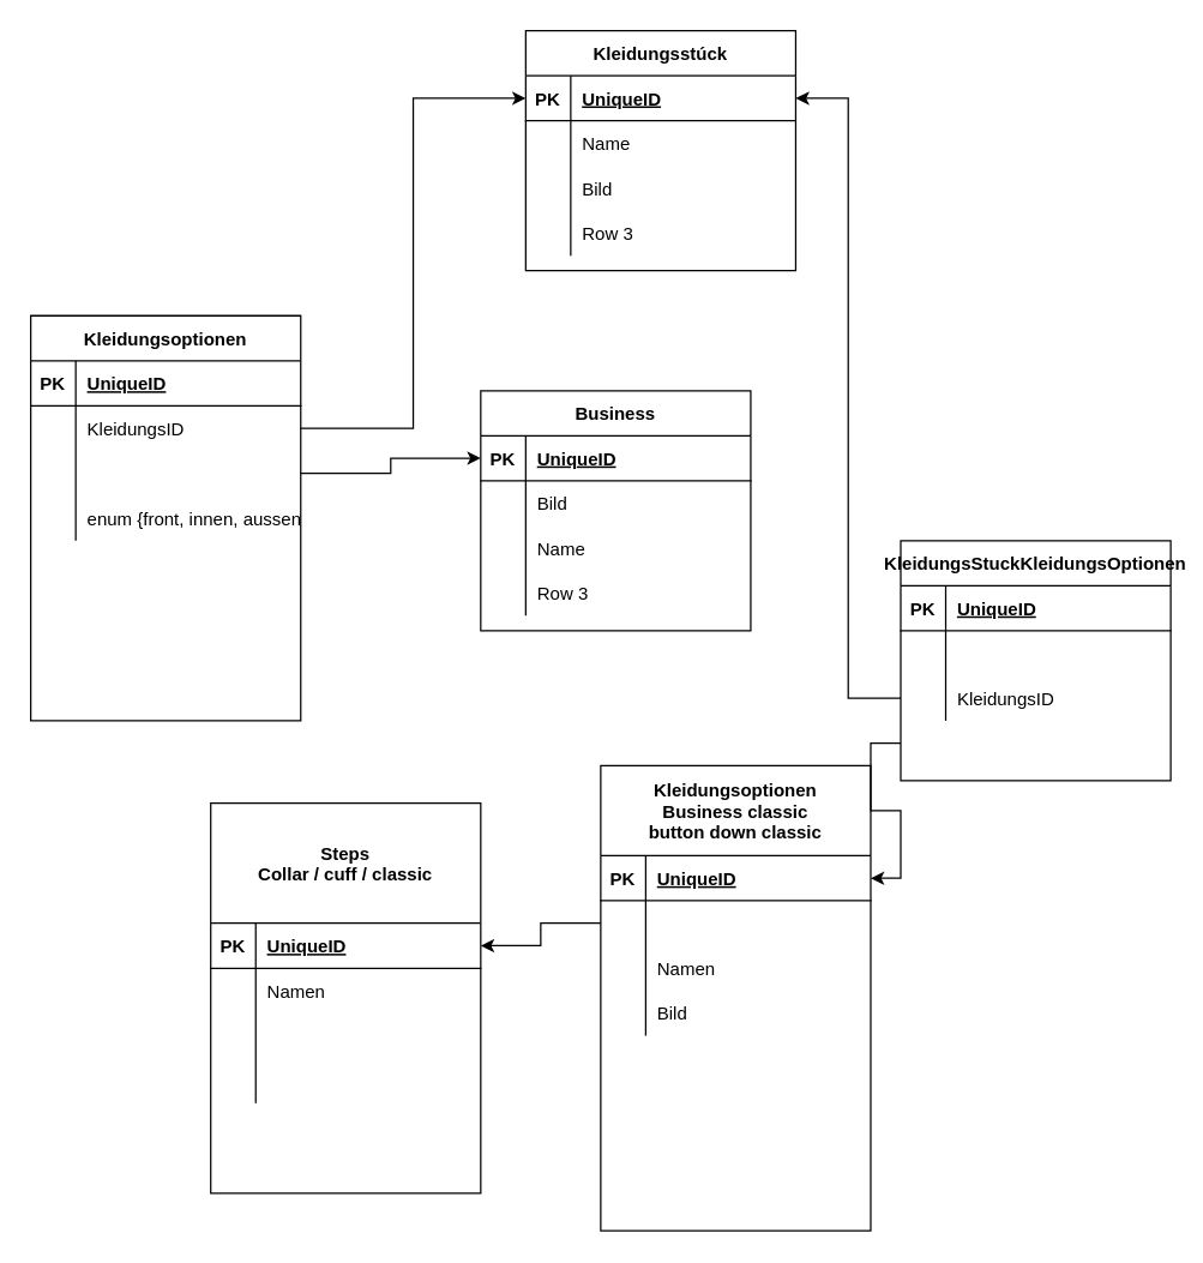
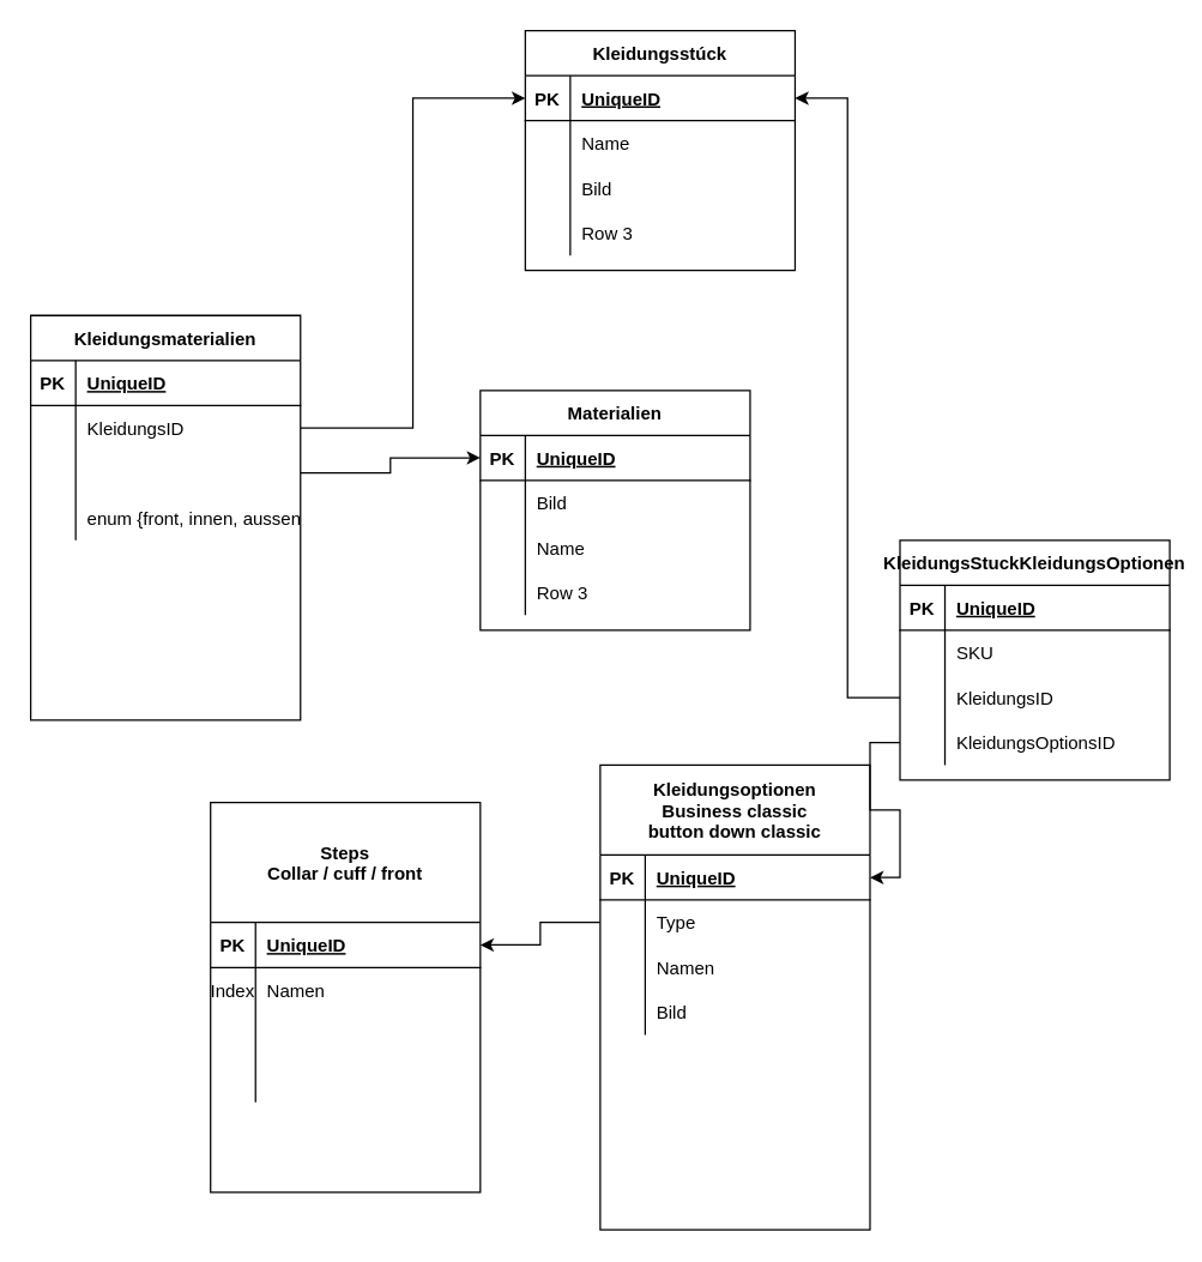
  <mxCell id="0" />
  <mxCell id="1" parent="0" />
  <mxCell id="2" value="Kleidungsstúck" style="shape=table;startSize=30;container=1;collapsible=1;childLayout=tableLayout;fixedRows=1;rowLines=0;fontStyle=1;align=center;resizeLast=1;" vertex="1" parent="1"><mxGeometry x="350" y="20" width="180" height="160" as="geometry" /></mxCell>
  <mxCell id="3" value="" style="shape=partialRectangle;collapsible=0;dropTarget=0;pointerEvents=0;fillColor=none;top=0;left=0;bottom=1;right=0;points=[[0,0.5],[1,0.5]];portConstraint=eastwest;" vertex="1" parent="2"><mxGeometry y="30" width="180" height="30" as="geometry" /></mxCell>
  <mxCell id="4" value="PK" style="shape=partialRectangle;connectable=0;fillColor=none;top=0;left=0;bottom=0;right=0;fontStyle=1;overflow=hidden;" vertex="1" parent="3"><mxGeometry width="30" height="30" as="geometry" /></mxCell>
  <mxCell id="5" value="UniqueID" style="shape=partialRectangle;connectable=0;fillColor=none;top=0;left=0;bottom=0;right=0;align=left;spacingLeft=6;fontStyle=5;overflow=hidden;" vertex="1" parent="3"><mxGeometry x="30" width="150" height="30" as="geometry" /></mxCell>
  <mxCell id="6" value="" style="shape=partialRectangle;collapsible=0;dropTarget=0;pointerEvents=0;fillColor=none;top=0;left=0;bottom=0;right=0;points=[[0,0.5],[1,0.5]];portConstraint=eastwest;" vertex="1" parent="2"><mxGeometry y="60" width="180" height="30" as="geometry" /></mxCell>
  <mxCell id="7" value="" style="shape=partialRectangle;connectable=0;fillColor=none;top=0;left=0;bottom=0;right=0;editable=1;overflow=hidden;" vertex="1" parent="6"><mxGeometry width="30" height="30" as="geometry" /></mxCell>
  <mxCell id="8" value="Name" style="shape=partialRectangle;connectable=0;fillColor=none;top=0;left=0;bottom=0;right=0;align=left;spacingLeft=6;overflow=hidden;" vertex="1" parent="6"><mxGeometry x="30" width="150" height="30" as="geometry" /></mxCell>
  <mxCell id="9" value="" style="shape=partialRectangle;collapsible=0;dropTarget=0;pointerEvents=0;fillColor=none;top=0;left=0;bottom=0;right=0;points=[[0,0.5],[1,0.5]];portConstraint=eastwest;" vertex="1" parent="2"><mxGeometry y="90" width="180" height="30" as="geometry" /></mxCell>
  <mxCell id="10" value="" style="shape=partialRectangle;connectable=0;fillColor=none;top=0;left=0;bottom=0;right=0;editable=1;overflow=hidden;" vertex="1" parent="9"><mxGeometry width="30" height="30" as="geometry" /></mxCell>
  <mxCell id="11" value="Bild" style="shape=partialRectangle;connectable=0;fillColor=none;top=0;left=0;bottom=0;right=0;align=left;spacingLeft=6;overflow=hidden;" vertex="1" parent="9"><mxGeometry x="30" width="150" height="30" as="geometry" /></mxCell>
  <mxCell id="12" value="" style="shape=partialRectangle;collapsible=0;dropTarget=0;pointerEvents=0;fillColor=none;top=0;left=0;bottom=0;right=0;points=[[0,0.5],[1,0.5]];portConstraint=eastwest;" vertex="1" parent="2"><mxGeometry y="120" width="180" height="30" as="geometry" /></mxCell>
  <mxCell id="13" value="" style="shape=partialRectangle;connectable=0;fillColor=none;top=0;left=0;bottom=0;right=0;editable=1;overflow=hidden;" vertex="1" parent="12"><mxGeometry width="30" height="30" as="geometry" /></mxCell>
  <mxCell id="14" value="Row 3" style="shape=partialRectangle;connectable=0;fillColor=none;top=0;left=0;bottom=0;right=0;align=left;spacingLeft=6;overflow=hidden;" vertex="1" parent="12"><mxGeometry x="30" width="150" height="30" as="geometry" /></mxCell>
- <mxCell id="15" value="Business" style="shape=table;startSize=30;container=1;collapsible=1;childLayout=tableLayout;fixedRows=1;rowLines=0;fontStyle=1;align=center;resizeLast=1;" vertex="1" parent="1"><mxGeometry x="320" y="260" width="180" height="160" as="geometry" /></mxCell>
+ <mxCell id="15" value="Materialien" style="shape=table;startSize=30;container=1;collapsible=1;childLayout=tableLayout;fixedRows=1;rowLines=0;fontStyle=1;align=center;resizeLast=1;" vertex="1" parent="1"><mxGeometry x="320" y="260" width="180" height="160" as="geometry" /></mxCell>
  <mxCell id="16" value="" style="shape=partialRectangle;collapsible=0;dropTarget=0;pointerEvents=0;fillColor=none;top=0;left=0;bottom=1;right=0;points=[[0,0.5],[1,0.5]];portConstraint=eastwest;" vertex="1" parent="15"><mxGeometry y="30" width="180" height="30" as="geometry" /></mxCell>
  <mxCell id="17" value="PK" style="shape=partialRectangle;connectable=0;fillColor=none;top=0;left=0;bottom=0;right=0;fontStyle=1;overflow=hidden;" vertex="1" parent="16"><mxGeometry width="30" height="30" as="geometry" /></mxCell>
  <mxCell id="18" value="UniqueID" style="shape=partialRectangle;connectable=0;fillColor=none;top=0;left=0;bottom=0;right=0;align=left;spacingLeft=6;fontStyle=5;overflow=hidden;" vertex="1" parent="16"><mxGeometry x="30" width="150" height="30" as="geometry" /></mxCell>
  <mxCell id="19" value="" style="shape=partialRectangle;collapsible=0;dropTarget=0;pointerEvents=0;fillColor=none;top=0;left=0;bottom=0;right=0;points=[[0,0.5],[1,0.5]];portConstraint=eastwest;" vertex="1" parent="15"><mxGeometry y="60" width="180" height="30" as="geometry" /></mxCell>
  <mxCell id="20" value="" style="shape=partialRectangle;connectable=0;fillColor=none;top=0;left=0;bottom=0;right=0;editable=1;overflow=hidden;" vertex="1" parent="19"><mxGeometry width="30" height="30" as="geometry" /></mxCell>
  <mxCell id="21" value="Bild" style="shape=partialRectangle;connectable=0;fillColor=none;top=0;left=0;bottom=0;right=0;align=left;spacingLeft=6;overflow=hidden;" vertex="1" parent="19"><mxGeometry x="30" width="150" height="30" as="geometry" /></mxCell>
  <mxCell id="22" value="" style="shape=partialRectangle;collapsible=0;dropTarget=0;pointerEvents=0;fillColor=none;top=0;left=0;bottom=0;right=0;points=[[0,0.5],[1,0.5]];portConstraint=eastwest;" vertex="1" parent="15"><mxGeometry y="90" width="180" height="30" as="geometry" /></mxCell>
  <mxCell id="23" value="" style="shape=partialRectangle;connectable=0;fillColor=none;top=0;left=0;bottom=0;right=0;editable=1;overflow=hidden;" vertex="1" parent="22"><mxGeometry width="30" height="30" as="geometry" /></mxCell>
  <mxCell id="24" value="Name" style="shape=partialRectangle;connectable=0;fillColor=none;top=0;left=0;bottom=0;right=0;align=left;spacingLeft=6;overflow=hidden;" vertex="1" parent="22"><mxGeometry x="30" width="150" height="30" as="geometry" /></mxCell>
  <mxCell id="25" value="" style="shape=partialRectangle;collapsible=0;dropTarget=0;pointerEvents=0;fillColor=none;top=0;left=0;bottom=0;right=0;points=[[0,0.5],[1,0.5]];portConstraint=eastwest;" vertex="1" parent="15"><mxGeometry y="120" width="180" height="30" as="geometry" /></mxCell>
  <mxCell id="26" value="" style="shape=partialRectangle;connectable=0;fillColor=none;top=0;left=0;bottom=0;right=0;editable=1;overflow=hidden;" vertex="1" parent="25"><mxGeometry width="30" height="30" as="geometry" /></mxCell>
  <mxCell id="27" value="Row 3" style="shape=partialRectangle;connectable=0;fillColor=none;top=0;left=0;bottom=0;right=0;align=left;spacingLeft=6;overflow=hidden;" vertex="1" parent="25"><mxGeometry x="30" width="150" height="30" as="geometry" /></mxCell>
- <mxCell id="28" value="Kleidungsoptionen" style="shape=table;startSize=30;container=1;collapsible=1;childLayout=tableLayout;fixedRows=1;rowLines=0;fontStyle=1;align=center;resizeLast=1;" vertex="1" parent="1"><mxGeometry x="20" y="210" width="180" height="270" as="geometry" /></mxCell>
+ <mxCell id="28" value="Kleidungsmaterialien" style="shape=table;startSize=30;container=1;collapsible=1;childLayout=tableLayout;fixedRows=1;rowLines=0;fontStyle=1;align=center;resizeLast=1;" vertex="1" parent="1"><mxGeometry x="20" y="210" width="180" height="270" as="geometry" /></mxCell>
  <mxCell id="29" value="" style="shape=partialRectangle;collapsible=0;dropTarget=0;pointerEvents=0;fillColor=none;top=0;left=0;bottom=1;right=0;points=[[0,0.5],[1,0.5]];portConstraint=eastwest;" vertex="1" parent="28"><mxGeometry y="30" width="180" height="30" as="geometry" /></mxCell>
  <mxCell id="30" value="PK" style="shape=partialRectangle;connectable=0;fillColor=none;top=0;left=0;bottom=0;right=0;fontStyle=1;overflow=hidden;" vertex="1" parent="29"><mxGeometry width="30" height="30" as="geometry" /></mxCell>
  <mxCell id="31" value="UniqueID" style="shape=partialRectangle;connectable=0;fillColor=none;top=0;left=0;bottom=0;right=0;align=left;spacingLeft=6;fontStyle=5;overflow=hidden;" vertex="1" parent="29"><mxGeometry x="30" width="150" height="30" as="geometry" /></mxCell>
  <mxCell id="32" value="" style="shape=partialRectangle;collapsible=0;dropTarget=0;pointerEvents=0;fillColor=none;top=0;left=0;bottom=0;right=0;points=[[0,0.5],[1,0.5]];portConstraint=eastwest;" vertex="1" parent="28"><mxGeometry y="60" width="180" height="30" as="geometry" /></mxCell>
  <mxCell id="33" value="" style="shape=partialRectangle;connectable=0;fillColor=none;top=0;left=0;bottom=0;right=0;editable=1;overflow=hidden;" vertex="1" parent="32"><mxGeometry width="30" height="30" as="geometry" /></mxCell>
  <mxCell id="34" value="KleidungsID" style="shape=partialRectangle;connectable=0;fillColor=none;top=0;left=0;bottom=0;right=0;align=left;spacingLeft=6;overflow=hidden;" vertex="1" parent="32"><mxGeometry x="30" width="150" height="30" as="geometry" /></mxCell>
  <mxCell id="35" value="" style="shape=partialRectangle;collapsible=0;dropTarget=0;pointerEvents=0;fillColor=none;top=0;left=0;bottom=0;right=0;points=[[0,0.5],[1,0.5]];portConstraint=eastwest;" vertex="1" parent="28"><mxGeometry y="90" width="180" height="30" as="geometry" /></mxCell>
  <mxCell id="36" value="" style="shape=partialRectangle;connectable=0;fillColor=none;top=0;left=0;bottom=0;right=0;editable=1;overflow=hidden;" vertex="1" parent="35"><mxGeometry width="30" height="30" as="geometry" /></mxCell>
  <mxCell id="37" value="" style="shape=partialRectangle;collapsible=0;dropTarget=0;pointerEvents=0;fillColor=none;top=0;left=0;bottom=0;right=0;points=[[0,0.5],[1,0.5]];portConstraint=eastwest;" vertex="1" parent="28"><mxGeometry y="120" width="180" height="30" as="geometry" /></mxCell>
  <mxCell id="38" value="" style="shape=partialRectangle;connectable=0;fillColor=none;top=0;left=0;bottom=0;right=0;editable=1;overflow=hidden;" vertex="1" parent="37"><mxGeometry width="30" height="30" as="geometry" /></mxCell>
  <mxCell id="39" value="enum {front, innen, aussen}" style="shape=partialRectangle;connectable=0;fillColor=none;top=0;left=0;bottom=0;right=0;align=left;spacingLeft=6;overflow=hidden;" vertex="1" parent="37"><mxGeometry x="30" width="150" height="30" as="geometry" /></mxCell>
  <mxCell id="40" style="edgeStyle=orthogonalEdgeStyle;rounded=0;orthogonalLoop=1;jettySize=auto;html=1;entryX=0;entryY=0.5;entryDx=0;entryDy=0;" edge="1" parent="1" source="35" target="16"><mxGeometry relative="1" as="geometry" /></mxCell>
  <mxCell id="41" style="edgeStyle=orthogonalEdgeStyle;rounded=0;orthogonalLoop=1;jettySize=auto;html=1;" edge="1" parent="1" source="32" target="3"><mxGeometry relative="1" as="geometry" /></mxCell>
  <mxCell id="42" value="Kleidungsoptionen&#10;Business classic&#10;button down classic" style="shape=table;startSize=60;container=1;collapsible=1;childLayout=tableLayout;fixedRows=1;rowLines=0;fontStyle=1;align=center;resizeLast=1;" vertex="1" parent="1"><mxGeometry x="400" y="510" width="180" height="310" as="geometry" /></mxCell>
  <mxCell id="43" value="" style="shape=partialRectangle;collapsible=0;dropTarget=0;pointerEvents=0;fillColor=none;top=0;left=0;bottom=1;right=0;points=[[0,0.5],[1,0.5]];portConstraint=eastwest;" vertex="1" parent="42"><mxGeometry y="60" width="180" height="30" as="geometry" /></mxCell>
  <mxCell id="44" value="PK" style="shape=partialRectangle;connectable=0;fillColor=none;top=0;left=0;bottom=0;right=0;fontStyle=1;overflow=hidden;" vertex="1" parent="43"><mxGeometry width="30" height="30" as="geometry" /></mxCell>
  <mxCell id="45" value="UniqueID" style="shape=partialRectangle;connectable=0;fillColor=none;top=0;left=0;bottom=0;right=0;align=left;spacingLeft=6;fontStyle=5;overflow=hidden;" vertex="1" parent="43"><mxGeometry x="30" width="150" height="30" as="geometry" /></mxCell>
  <mxCell id="46" value="" style="shape=partialRectangle;collapsible=0;dropTarget=0;pointerEvents=0;fillColor=none;top=0;left=0;bottom=0;right=0;points=[[0,0.5],[1,0.5]];portConstraint=eastwest;" vertex="1" parent="42"><mxGeometry y="90" width="180" height="30" as="geometry" /></mxCell>
  <mxCell id="47" value="" style="shape=partialRectangle;connectable=0;fillColor=none;top=0;left=0;bottom=0;right=0;editable=1;overflow=hidden;" vertex="1" parent="46"><mxGeometry width="30" height="30" as="geometry" /></mxCell>
+ <mxCell id="48" value="Type" style="shape=partialRectangle;connectable=0;fillColor=none;top=0;left=0;bottom=0;right=0;align=left;spacingLeft=6;overflow=hidden;" vertex="1" parent="46"><mxGeometry x="30" width="150" height="30" as="geometry" /></mxCell>
  <mxCell id="49" value="" style="shape=partialRectangle;collapsible=0;dropTarget=0;pointerEvents=0;fillColor=none;top=0;left=0;bottom=0;right=0;points=[[0,0.5],[1,0.5]];portConstraint=eastwest;" vertex="1" parent="42"><mxGeometry y="120" width="180" height="30" as="geometry" /></mxCell>
  <mxCell id="50" value="" style="shape=partialRectangle;connectable=0;fillColor=none;top=0;left=0;bottom=0;right=0;editable=1;overflow=hidden;" vertex="1" parent="49"><mxGeometry width="30" height="30" as="geometry" /></mxCell>
  <mxCell id="51" value="Namen" style="shape=partialRectangle;connectable=0;fillColor=none;top=0;left=0;bottom=0;right=0;align=left;spacingLeft=6;overflow=hidden;" vertex="1" parent="49"><mxGeometry x="30" width="150" height="30" as="geometry" /></mxCell>
  <mxCell id="52" value="" style="shape=partialRectangle;collapsible=0;dropTarget=0;pointerEvents=0;fillColor=none;top=0;left=0;bottom=0;right=0;points=[[0,0.5],[1,0.5]];portConstraint=eastwest;" vertex="1" parent="42"><mxGeometry y="150" width="180" height="30" as="geometry" /></mxCell>
  <mxCell id="53" value="" style="shape=partialRectangle;connectable=0;fillColor=none;top=0;left=0;bottom=0;right=0;editable=1;overflow=hidden;" vertex="1" parent="52"><mxGeometry width="30" height="30" as="geometry" /></mxCell>
  <mxCell id="54" value="Bild" style="shape=partialRectangle;connectable=0;fillColor=none;top=0;left=0;bottom=0;right=0;align=left;spacingLeft=6;overflow=hidden;" vertex="1" parent="52"><mxGeometry x="30" width="150" height="30" as="geometry" /></mxCell>
  <mxCell id="55" value="KleidungsStuckKleidungsOptionen" style="shape=table;startSize=30;container=1;collapsible=1;childLayout=tableLayout;fixedRows=1;rowLines=0;fontStyle=1;align=center;resizeLast=1;" vertex="1" parent="1"><mxGeometry x="600" y="360" width="180" height="160" as="geometry" /></mxCell>
  <mxCell id="56" value="" style="shape=partialRectangle;collapsible=0;dropTarget=0;pointerEvents=0;fillColor=none;top=0;left=0;bottom=1;right=0;points=[[0,0.5],[1,0.5]];portConstraint=eastwest;" vertex="1" parent="55"><mxGeometry y="30" width="180" height="30" as="geometry" /></mxCell>
  <mxCell id="57" value="PK" style="shape=partialRectangle;connectable=0;fillColor=none;top=0;left=0;bottom=0;right=0;fontStyle=1;overflow=hidden;" vertex="1" parent="56"><mxGeometry width="30" height="30" as="geometry" /></mxCell>
  <mxCell id="58" value="UniqueID" style="shape=partialRectangle;connectable=0;fillColor=none;top=0;left=0;bottom=0;right=0;align=left;spacingLeft=6;fontStyle=5;overflow=hidden;" vertex="1" parent="56"><mxGeometry x="30" width="150" height="30" as="geometry" /></mxCell>
  <mxCell id="59" value="" style="shape=partialRectangle;collapsible=0;dropTarget=0;pointerEvents=0;fillColor=none;top=0;left=0;bottom=0;right=0;points=[[0,0.5],[1,0.5]];portConstraint=eastwest;" vertex="1" parent="55"><mxGeometry y="60" width="180" height="30" as="geometry" /></mxCell>
  <mxCell id="60" value="" style="shape=partialRectangle;connectable=0;fillColor=none;top=0;left=0;bottom=0;right=0;editable=1;overflow=hidden;" vertex="1" parent="59"><mxGeometry width="30" height="30" as="geometry" /></mxCell>
+ <mxCell id="61" value="SKU" style="shape=partialRectangle;connectable=0;fillColor=none;top=0;left=0;bottom=0;right=0;align=left;spacingLeft=6;overflow=hidden;" vertex="1" parent="59"><mxGeometry x="30" width="150" height="30" as="geometry" /></mxCell>
  <mxCell id="62" value="" style="shape=partialRectangle;collapsible=0;dropTarget=0;pointerEvents=0;fillColor=none;top=0;left=0;bottom=0;right=0;points=[[0,0.5],[1,0.5]];portConstraint=eastwest;" vertex="1" parent="55"><mxGeometry y="90" width="180" height="30" as="geometry" /></mxCell>
  <mxCell id="63" value="" style="shape=partialRectangle;connectable=0;fillColor=none;top=0;left=0;bottom=0;right=0;editable=1;overflow=hidden;" vertex="1" parent="62"><mxGeometry width="30" height="30" as="geometry" /></mxCell>
  <mxCell id="64" value="KleidungsID" style="shape=partialRectangle;connectable=0;fillColor=none;top=0;left=0;bottom=0;right=0;align=left;spacingLeft=6;overflow=hidden;" vertex="1" parent="62"><mxGeometry x="30" width="150" height="30" as="geometry" /></mxCell>
  <mxCell id="65" value="" style="shape=partialRectangle;collapsible=0;dropTarget=0;pointerEvents=0;fillColor=none;top=0;left=0;bottom=0;right=0;points=[[0,0.5],[1,0.5]];portConstraint=eastwest;" vertex="1" parent="55"><mxGeometry y="120" width="180" height="30" as="geometry" /></mxCell>
  <mxCell id="66" value="" style="shape=partialRectangle;connectable=0;fillColor=none;top=0;left=0;bottom=0;right=0;editable=1;overflow=hidden;" vertex="1" parent="65"><mxGeometry width="30" height="30" as="geometry" /></mxCell>
+ <mxCell id="67" value="KleidungsOptionsID" style="shape=partialRectangle;connectable=0;fillColor=none;top=0;left=0;bottom=0;right=0;align=left;spacingLeft=6;overflow=hidden;" vertex="1" parent="65"><mxGeometry x="30" width="150" height="30" as="geometry" /></mxCell>
  <mxCell id="68" style="edgeStyle=orthogonalEdgeStyle;rounded=0;orthogonalLoop=1;jettySize=auto;html=1;entryX=1;entryY=0.5;entryDx=0;entryDy=0;" edge="1" parent="1" source="62" target="3"><mxGeometry relative="1" as="geometry" /></mxCell>
  <mxCell id="69" style="edgeStyle=orthogonalEdgeStyle;rounded=0;orthogonalLoop=1;jettySize=auto;html=1;" edge="1" parent="1" source="65" target="43"><mxGeometry relative="1" as="geometry" /></mxCell>
- <mxCell id="70" value="Steps&#10;Collar / cuff / classic" style="shape=table;startSize=80;container=1;collapsible=1;childLayout=tableLayout;fixedRows=1;rowLines=0;fontStyle=1;align=center;resizeLast=1;" vertex="1" parent="1"><mxGeometry x="140" y="535" width="180" height="260" as="geometry" /></mxCell>
+ <mxCell id="70" value="Steps&#10;Collar / cuff / front" style="shape=table;startSize=80;container=1;collapsible=1;childLayout=tableLayout;fixedRows=1;rowLines=0;fontStyle=1;align=center;resizeLast=1;" vertex="1" parent="1"><mxGeometry x="140" y="535" width="180" height="260" as="geometry" /></mxCell>
  <mxCell id="71" value="" style="shape=partialRectangle;collapsible=0;dropTarget=0;pointerEvents=0;fillColor=none;top=0;left=0;bottom=1;right=0;points=[[0,0.5],[1,0.5]];portConstraint=eastwest;" vertex="1" parent="70"><mxGeometry y="80" width="180" height="30" as="geometry" /></mxCell>
  <mxCell id="72" value="PK" style="shape=partialRectangle;connectable=0;fillColor=none;top=0;left=0;bottom=0;right=0;fontStyle=1;overflow=hidden;" vertex="1" parent="71"><mxGeometry width="30" height="30" as="geometry" /></mxCell>
  <mxCell id="73" value="UniqueID" style="shape=partialRectangle;connectable=0;fillColor=none;top=0;left=0;bottom=0;right=0;align=left;spacingLeft=6;fontStyle=5;overflow=hidden;" vertex="1" parent="71"><mxGeometry x="30" width="150" height="30" as="geometry" /></mxCell>
  <mxCell id="74" value="" style="shape=partialRectangle;collapsible=0;dropTarget=0;pointerEvents=0;fillColor=none;top=0;left=0;bottom=0;right=0;points=[[0,0.5],[1,0.5]];portConstraint=eastwest;" vertex="1" parent="70"><mxGeometry y="110" width="180" height="30" as="geometry" /></mxCell>
+ <mxCell id="75" value="Index" style="shape=partialRectangle;connectable=0;fillColor=none;top=0;left=0;bottom=0;right=0;editable=1;overflow=hidden;" vertex="1" parent="74"><mxGeometry width="30" height="30" as="geometry" /></mxCell>
  <mxCell id="76" value="Namen" style="shape=partialRectangle;connectable=0;fillColor=none;top=0;left=0;bottom=0;right=0;align=left;spacingLeft=6;overflow=hidden;" vertex="1" parent="74"><mxGeometry x="30" width="150" height="30" as="geometry" /></mxCell>
  <mxCell id="77" value="" style="shape=partialRectangle;collapsible=0;dropTarget=0;pointerEvents=0;fillColor=none;top=0;left=0;bottom=0;right=0;points=[[0,0.5],[1,0.5]];portConstraint=eastwest;" vertex="1" parent="70"><mxGeometry y="140" width="180" height="30" as="geometry" /></mxCell>
  <mxCell id="78" value="" style="shape=partialRectangle;connectable=0;fillColor=none;top=0;left=0;bottom=0;right=0;editable=1;overflow=hidden;" vertex="1" parent="77"><mxGeometry width="30" height="30" as="geometry" /></mxCell>
  <mxCell id="79" value="" style="shape=partialRectangle;connectable=0;fillColor=none;top=0;left=0;bottom=0;right=0;align=left;spacingLeft=6;overflow=hidden;" vertex="1" parent="77"><mxGeometry x="30" width="150" height="30" as="geometry" /></mxCell>
  <mxCell id="80" value="" style="shape=partialRectangle;collapsible=0;dropTarget=0;pointerEvents=0;fillColor=none;top=0;left=0;bottom=0;right=0;points=[[0,0.5],[1,0.5]];portConstraint=eastwest;" vertex="1" parent="70"><mxGeometry y="170" width="180" height="30" as="geometry" /></mxCell>
  <mxCell id="81" value="" style="shape=partialRectangle;connectable=0;fillColor=none;top=0;left=0;bottom=0;right=0;editable=1;overflow=hidden;" vertex="1" parent="80"><mxGeometry width="30" height="30" as="geometry" /></mxCell>
  <mxCell id="82" value="" style="shape=partialRectangle;connectable=0;fillColor=none;top=0;left=0;bottom=0;right=0;align=left;spacingLeft=6;overflow=hidden;" vertex="1" parent="80"><mxGeometry x="30" width="150" height="30" as="geometry" /></mxCell>
  <mxCell id="83" style="edgeStyle=orthogonalEdgeStyle;rounded=0;orthogonalLoop=1;jettySize=auto;html=1;" edge="1" parent="1" source="46" target="71"><mxGeometry relative="1" as="geometry" /></mxCell>
